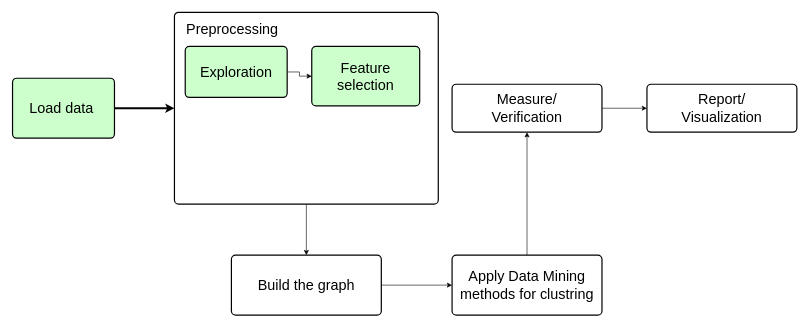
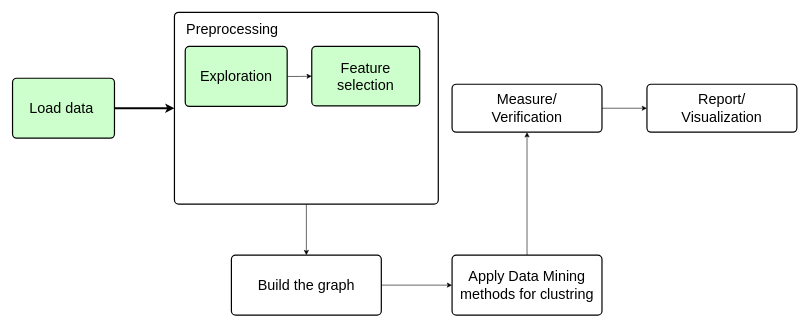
  <mxCell id="0" />
  <mxCell id="1" parent="0" />
  <mxCell id="2" style="edgeStyle=orthogonalEdgeStyle;rounded=0;orthogonalLoop=1;jettySize=auto;html=1;exitX=0.5;exitY=1;exitDx=0;exitDy=0;" edge="1" parent="1" source="3" target="12"><mxGeometry relative="1" as="geometry" /></mxCell>
  <mxCell id="3" value="" style="rounded=1;whiteSpace=wrap;html=1;absoluteArcSize=1;arcSize=14;strokeWidth=2;align=upperleft;" vertex="1" parent="1"><mxGeometry x="290" y="20" width="440" height="320" as="geometry" /></mxCell>
  <mxCell id="4" style="edgeStyle=orthogonalEdgeStyle;rounded=0;orthogonalLoop=1;jettySize=auto;html=1;exitX=1;exitY=0.5;exitDx=0;exitDy=0;strokeWidth=3;noEdgeStyle=1;orthogonal=1;" edge="1" parent="1" source="5" target="3"><mxGeometry relative="1" as="geometry"><Array as="points"><mxPoint x="202" y="180" /><mxPoint x="278" y="180" /></Array></mxGeometry></mxCell>
  <mxCell id="5" value="&lt;font style=&quot;font-size: 24px;&quot;&gt;Load data&lt;span style=&quot;background-color: initial;&quot;&gt;&amp;nbsp;&lt;/span&gt;&lt;/font&gt;" style="rounded=1;whiteSpace=wrap;html=1;absoluteArcSize=1;arcSize=14;strokeWidth=2;fillColor=#CCFFCC;" vertex="1" parent="1"><mxGeometry x="20" y="130" width="170" height="100" as="geometry" /></mxCell>
  <mxCell id="6" style="edgeStyle=orthogonalEdgeStyle;rounded=0;orthogonalLoop=1;jettySize=auto;html=1;" edge="1" parent="1" source="7" target="14"><mxGeometry relative="1" as="geometry" /></mxCell>
  <mxCell id="7" value="&lt;font style=&quot;font-size: 24px;&quot;&gt;Apply Data Mining methods for clustring&lt;/font&gt;" style="rounded=1;whiteSpace=wrap;html=1;absoluteArcSize=1;arcSize=14;strokeWidth=2;" vertex="1" parent="1"><mxGeometry x="753" y="425" width="250" height="100" as="geometry" /></mxCell>
  <mxCell id="8" value="&lt;span style=&quot;font-size: 24px;&quot;&gt;Feature selection&lt;/span&gt;" style="rounded=1;whiteSpace=wrap;html=1;absoluteArcSize=1;arcSize=14;strokeWidth=2;fillColor=#CCFFCC;" vertex="1" parent="1"><mxGeometry x="519" y="77" width="180" height="99" as="geometry" /></mxCell>
  <mxCell id="9" style="edgeStyle=orthogonalEdgeStyle;rounded=0;orthogonalLoop=1;jettySize=auto;html=1;exitX=1;exitY=0.5;exitDx=0;exitDy=0;entryX=0;entryY=0.5;entryDx=0;entryDy=0;" edge="1" parent="1" source="10" target="8"><mxGeometry relative="1" as="geometry" /></mxCell>
- <mxCell id="10" value="&lt;font style=&quot;font-size: 24px;&quot;&gt;Exploration&lt;/font&gt;" style="rounded=1;whiteSpace=wrap;html=1;absoluteArcSize=1;arcSize=14;strokeWidth=2;fillColor=#CCFFCC;" vertex="1" parent="1"><mxGeometry x="308" y="77" width="170" height="85" as="geometry" /></mxCell>
+ <mxCell id="10" value="&lt;font style=&quot;font-size: 24px;&quot;&gt;Exploration&lt;/font&gt;" style="rounded=1;whiteSpace=wrap;html=1;absoluteArcSize=1;arcSize=14;strokeWidth=2;fillColor=#CCFFCC;" vertex="1" parent="1"><mxGeometry x="308" y="77" width="170" height="100" as="geometry" /></mxCell>
  <mxCell id="11" style="edgeStyle=orthogonalEdgeStyle;rounded=0;orthogonalLoop=1;jettySize=auto;html=1;" edge="1" parent="1" source="12" target="7"><mxGeometry relative="1" as="geometry" /></mxCell>
  <mxCell id="12" value="&lt;font style=&quot;font-size: 24px;&quot;&gt;Build the graph&lt;/font&gt;" style="rounded=1;whiteSpace=wrap;html=1;absoluteArcSize=1;arcSize=14;strokeWidth=2;" vertex="1" parent="1"><mxGeometry x="385" y="425" width="250" height="100" as="geometry" /></mxCell>
  <mxCell id="13" style="edgeStyle=orthogonalEdgeStyle;rounded=0;orthogonalLoop=1;jettySize=auto;html=1;" edge="1" parent="1" source="14" target="15"><mxGeometry relative="1" as="geometry" /></mxCell>
  <mxCell id="14" value="&lt;font style=&quot;font-size: 24px;&quot;&gt;Measure/&lt;/font&gt;&lt;div&gt;&lt;font style=&quot;font-size: 24px;&quot;&gt;Verification&lt;/font&gt;&lt;/div&gt;" style="rounded=1;whiteSpace=wrap;html=1;absoluteArcSize=1;arcSize=14;strokeWidth=2;" vertex="1" parent="1"><mxGeometry x="753" y="140" width="250" height="80" as="geometry" /></mxCell>
  <mxCell id="15" value="&lt;font style=&quot;font-size: 24px;&quot;&gt;Report/&lt;/font&gt;&lt;div&gt;&lt;font style=&quot;font-size: 24px;&quot;&gt;Visualization&lt;/font&gt;&lt;/div&gt;" style="rounded=1;whiteSpace=wrap;html=1;absoluteArcSize=1;arcSize=14;strokeWidth=2;" vertex="1" parent="1"><mxGeometry x="1078" y="140" width="250" height="80" as="geometry" /></mxCell>
  <mxCell id="16" value="&lt;font style=&quot;font-size: 24px;&quot;&gt;Preprocessing&amp;nbsp;&lt;/font&gt;" style="text;html=1;align=center;verticalAlign=middle;whiteSpace=wrap;rounded=0;" vertex="1" parent="1"><mxGeometry x="360" y="33" width="60" height="30" as="geometry" /></mxCell>
